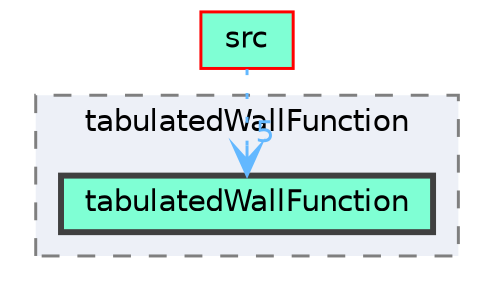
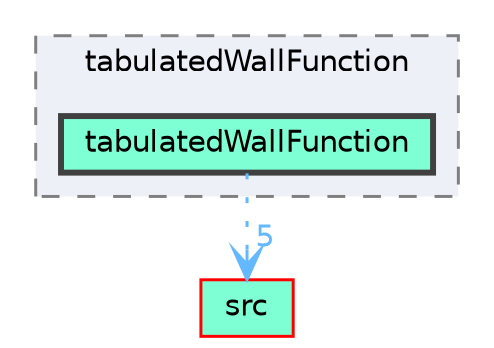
  digraph {
    compound=true
    node [fillcolor=aquamarine fontname=Helvetica fontsize=10 shape=box]
    n1 [color=grey25 height=0.2 label=tabulatedWallFunction style="filled,bold" width=0.4]
    n2 [color=red height=0.2 label=src style=filled width=0.4]
    subgraph cluster_1 {
      bgcolor="#edf0f7"
      fontname=Helvetica
      fontsize=10
      label=tabulatedWallFunction
      pencolor=grey50
      style="filled,dashed"
      n1
    }
-   n2 -> n1 [color=steelblue1 fontcolor=steelblue1 fontname=Helvetica fontsize=10 headlabel=5 labeldistance=1.5 labelfontname=Helvetica labelfontsize=10 style=dotted arrowhead=vee]
+   n1 -> n2 [color=steelblue1 fontcolor=steelblue1 fontname=Helvetica fontsize=10 headlabel=5 labeldistance=1.5 labelfontname=Helvetica labelfontsize=10 style=dotted arrowhead=vee]
  }
